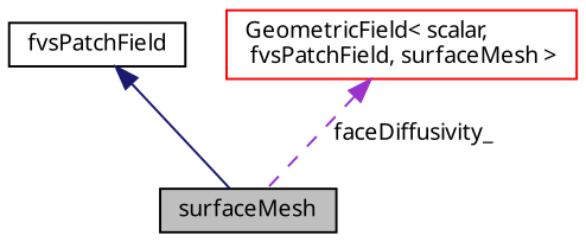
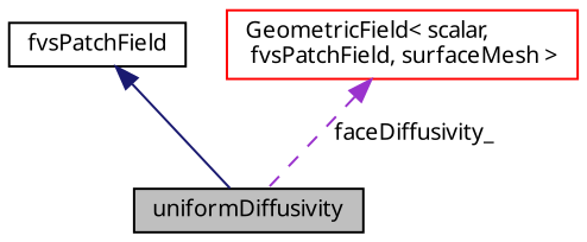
  digraph {
    fontname="Noto Sans"
    node [color=black fontname="Noto Sans" fontsize=10 shape=record]
    edge [dir=back fontname="Noto Sans" fontsize=10 labelfontname=Helvetica labelfontsize=10]
-   n1 [fillcolor=grey75 fontcolor=black height=0.2 label=surfaceMesh style=filled width=0.4]
+   n1 [fillcolor=grey75 fontcolor=black height=0.2 label=uniformDiffusivity style=filled width=0.4]
    n2 [height=0.2 label=fvsPatchField width=0.4]
    n3 [color=red height=0.2 label="GeometricField\< scalar,\l fvsPatchField, surfaceMesh \>" width=0.4]
    n2 -> n1 [color=midnightblue style=solid]
    n3 -> n1 [color=darkorchid3 label=" faceDiffusivity_" style=dashed]
  }
